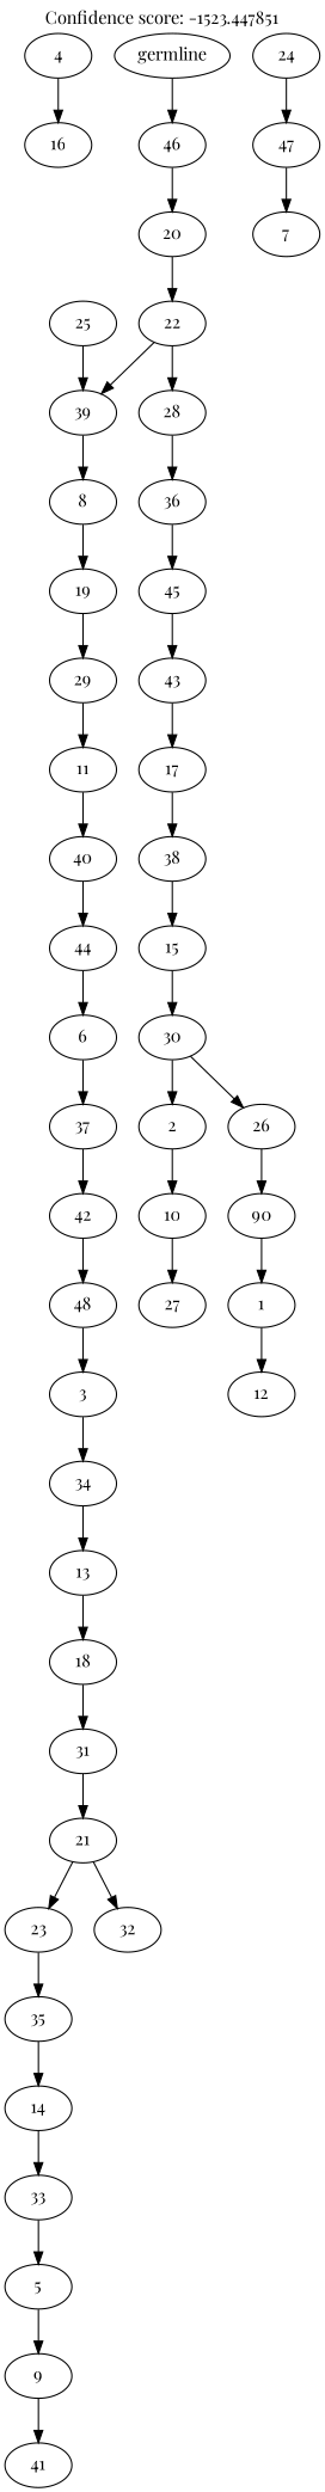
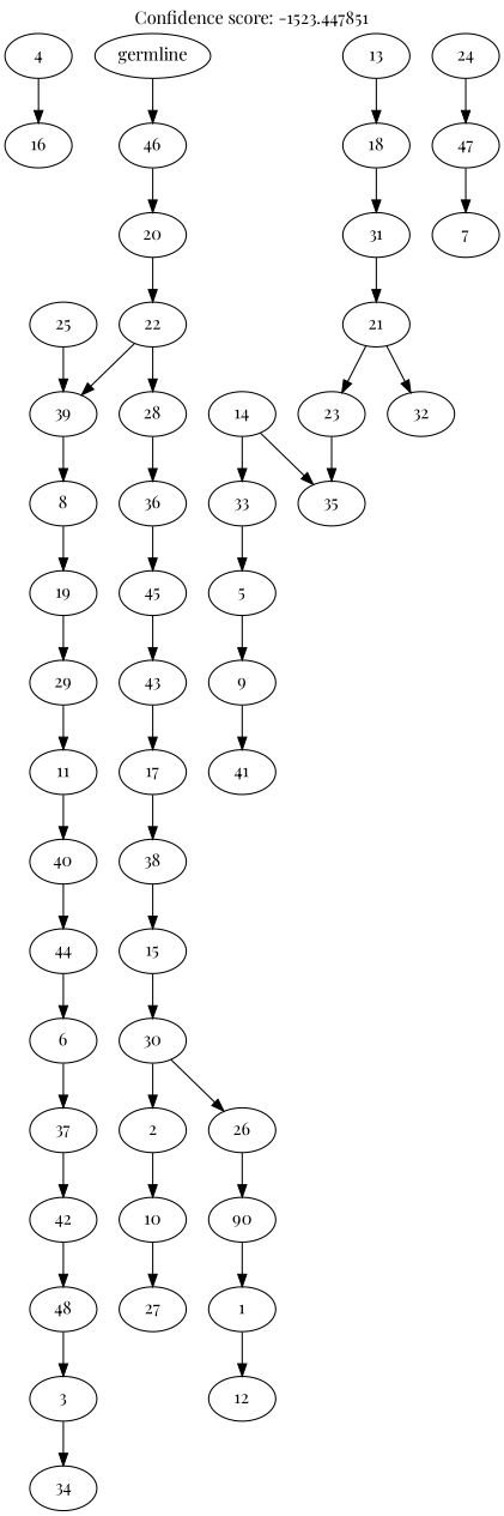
  digraph {
    fontname="Playfair Display"
    label="Confidence score: -1523.447851"
    labelloc=t
    node [fontname="Playfair Display"]
    edge [fontname="Playfair Display"]
    n1 [label=4]
    n2 [label=16]
    n3 [label=27]
    n4 [label=10]
    n5 [label=2]
    n6 [label=1]
    n7 [label=12]
    n8 [label=90]
    n9 [label=26]
    n10 [label=30]
    n11 [label=15]
    n12 [label=38]
    n13 [label=17]
    n14 [label=43]
    n15 [label=45]
    n16 [label=36]
    n17 [label=28]
    n18 [label=9]
    n19 [label=41]
    n20 [label=5]
    n21 [label=33]
    n22 [label=14]
    n23 [label=35]
    n24 [label=23]
    n25 [label=47]
    n26 [label=7]
    n27 [label=24]
    n28 [label=32]
    n29 [label=21]
    n30 [label=31]
    n31 [label=18]
    n32 [label=13]
    n33 [label=34]
    n34 [label=3]
    n35 [label=48]
    n36 [label=42]
    n37 [label=37]
    n38 [label=6]
    n39 [label=44]
    n40 [label=40]
    n41 [label=11]
    n42 [label=29]
    n43 [label=19]
    n44 [label=8]
    n45 [label=39]
    n46 [label=25]
    n47 [label=22]
    n48 [label=20]
    n49 [label=46]
    n50 [label=germline]
    n1 -> n2
    n4 -> n3
    n5 -> n4
    n6 -> n7
    n8 -> n6
    n9 -> n8
    n10 -> n5
    n10 -> n9
    n11 -> n10
    n12 -> n11
    n13 -> n12
    n14 -> n13
    n15 -> n14
    n16 -> n15
    n17 -> n16
    n18 -> n19
    n20 -> n18
    n21 -> n20
    n22 -> n21
-   n23 -> n22
+   n22 -> n23
    n24 -> n23
    n25 -> n26
    n27 -> n25
    n29 -> n24
    n29 -> n28
    n30 -> n29
    n31 -> n30
    n32 -> n31
-   n33 -> n32
    n34 -> n33
    n35 -> n34
    n36 -> n35
    n37 -> n36
    n38 -> n37
    n39 -> n38
    n40 -> n39
    n41 -> n40
    n42 -> n41
    n43 -> n42
    n44 -> n43
    n45 -> n44
    n46 -> n45
    n47 -> n17
    n47 -> n45
    n48 -> n47
    n49 -> n48
    n50 -> n49
  }
